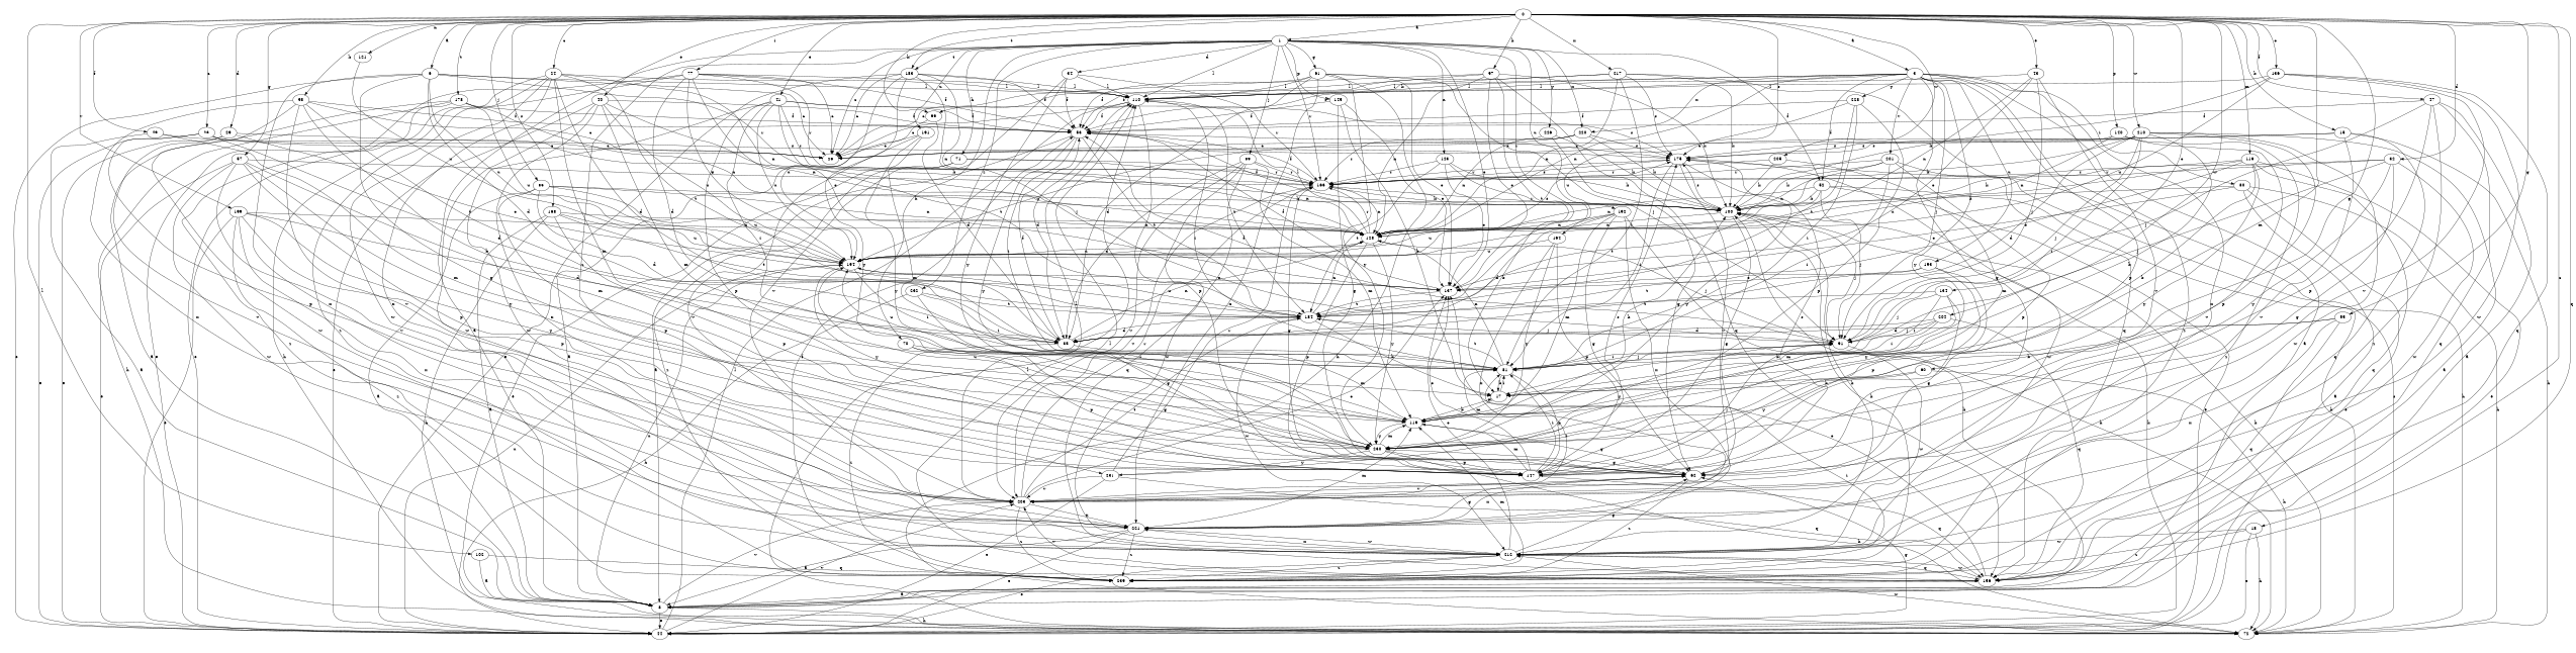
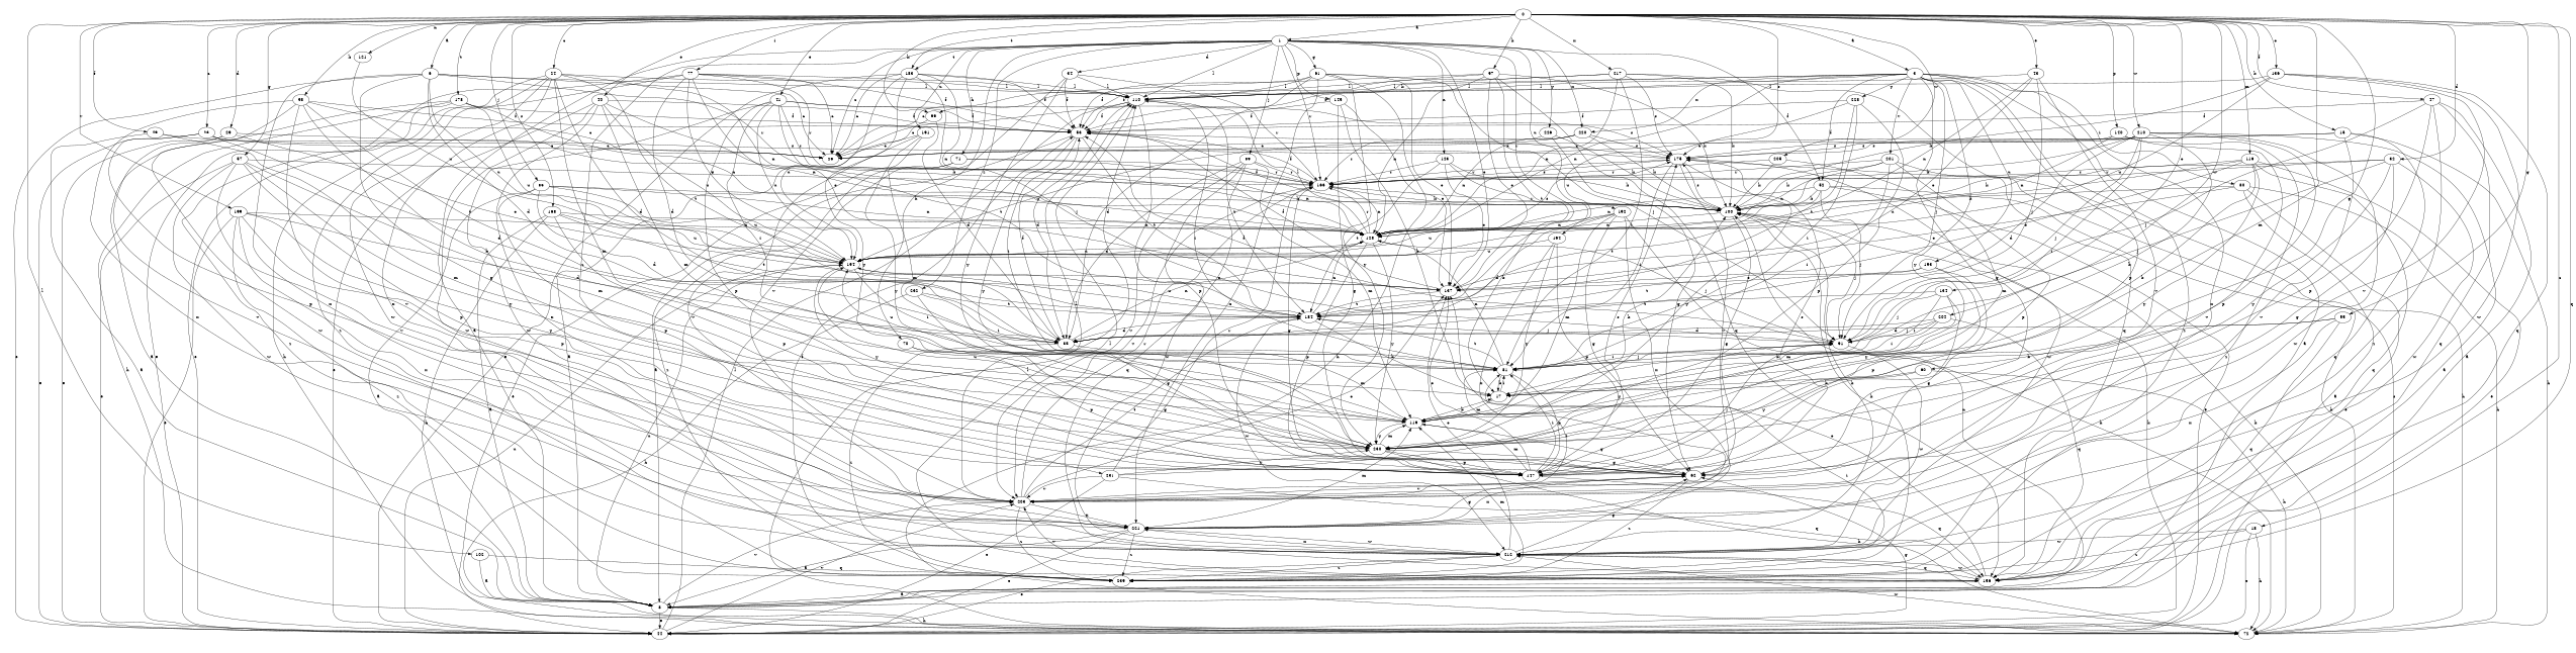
  strict digraph {
    0
    1
    3
    6
    15
    18
    23
    24
    29
    32
    40
    41
    43
    47
    49
    55
    57
    60
    77
    85
    97
    98
    99
    102
    116
    119
    121
    134
    136
    140
    156
    168
    175
    178
    183
    199
    204
    205
    210
    217
    8
    26
    34
    52
    61
    70
    71
    89
    110
    123
    137
    145
    164
    166
    191
    192
    220
    226
    231
    232
    53
    62
    80
    91
    128
    147
    193
    201
    221
    228
    230
    239
    35
    44
    194
    72
    203
    212
    100
    184
    81
    17
    0 -> 1 [label=a]
    0 -> 3 [label=a]
    0 -> 6 [label=a]
    0 -> 15 [label=b]
    0 -> 18 [label=c]
    0 -> 23 [label=c]
    0 -> 24 [label=c]
    0 -> 29 [label=d]
    0 -> 32 [label=d]
    0 -> 40 [label=e]
    0 -> 41 [label=e]
    0 -> 43 [label=e]
    0 -> 47 [label=f]
    0 -> 49 [label=f]
    0 -> 55 [label=g]
    0 -> 57 [label=g]
    0 -> 60 [label=g]
    0 -> 77 [label=i]
    0 -> 85 [label=j]
    0 -> 97 [label=k]
    0 -> 98 [label=k]
    0 -> 99 [label=k]
    0 -> 102 [label=l]
    0 -> 116 [label=m]
    0 -> 119 [label=m]
    0 -> 121 [label=n]
    0 -> 134 [label=o]
    0 -> 136 [label=o]
    0 -> 140 [label=p]
    0 -> 156 [label=q]
    0 -> 168 [label=s]
    0 -> 175 [label=s]
    0 -> 178 [label=t]
    0 -> 183 [label=t]
    0 -> 199 [label=v]
    0 -> 204 [label=w]
    0 -> 205 [label=w]
    0 -> 210 [label=w]
    0 -> 217 [label=x]
    1 -> 183 [label=t]
    1 -> 8 [label=a]
    1 -> 26 [label=c]
    1 -> 34 [label=d]
    1 -> 52 [label=f]
    1 -> 61 [label=g]
    1 -> 70 [label=h]
    1 -> 71 [label=h]
    1 -> 89 [label=j]
    1 -> 110 [label=l]
    1 -> 123 [label=n]
    1 -> 137 [label=o]
    1 -> 145 [label=p]
    1 -> 164 [label=r]
    1 -> 166 [label=r]
    1 -> 191 [label=u]
    1 -> 192 [label=u]
    1 -> 220 [label=x]
    1 -> 226 [label=y]
    1 -> 231 [label=z]
    1 -> 232 [label=z]
    3 -> 99 [label=k]
    3 -> 8 [label=a]
    3 -> 52 [label=f]
    3 -> 110 [label=l]
    3 -> 220 [label=x]
    3 -> 53 [label=f]
    3 -> 62 [label=g]
    3 -> 80 [label=i]
    3 -> 91 [label=j]
    3 -> 128 [label=n]
    3 -> 147 [label=p]
    3 -> 193 [label=u]
    3 -> 201 [label=v]
    3 -> 221 [label=x]
    3 -> 228 [label=y]
    3 -> 230 [label=y]
    3 -> 239 [label=z]
    6 -> 26 [label=c]
    6 -> 110 [label=l]
    6 -> 166 [label=r]
    6 -> 62 [label=g]
    6 -> 221 [label=x]
    6 -> 35 [label=d]
    6 -> 44 [label=e]
    6 -> 194 [label=u]
    15 -> 156 [label=q]
    15 -> 175 [label=s]
    15 -> 26 [label=c]
    15 -> 72 [label=h]
    15 -> 203 [label=v]
    18 -> 239 [label=z]
    18 -> 44 [label=e]
    18 -> 72 [label=h]
    18 -> 212 [label=w]
    23 -> 26 [label=c]
    23 -> 147 [label=p]
    23 -> 35 [label=d]
    23 -> 44 [label=e]
    23 -> 100 [label=k]
    24 -> 119 [label=m]
    24 -> 110 [label=l]
    24 -> 128 [label=n]
    24 -> 221 [label=x]
    24 -> 35 [label=d]
    24 -> 44 [label=e]
    24 -> 72 [label=h]
    24 -> 212 [label=w]
    24 -> 184 [label=t]
    29 -> 175 [label=s]
    29 -> 137 [label=o]
    29 -> 44 [label=e]
    29 -> 203 [label=v]
    32 -> 166 [label=r]
    32 -> 62 [label=g]
    32 -> 91 [label=j]
    32 -> 230 [label=y]
    32 -> 212 [label=w]
    32 -> 100 [label=k]
    40 -> 119 [label=m]
    40 -> 53 [label=f]
    40 -> 128 [label=n]
    40 -> 221 [label=x]
    40 -> 44 [label=e]
    40 -> 194 [label=u]
    40 -> 212 [label=w]
    41 -> 175 [label=s]
    41 -> 166 [label=r]
    41 -> 53 [label=f]
    41 -> 147 [label=p]
    41 -> 194 [label=u]
    41 -> 212 [label=w]
    41 -> 184 [label=t]
    41 -> 81 [label=i]
    43 -> 110 [label=l]
    43 -> 137 [label=o]
    43 -> 91 [label=j]
    43 -> 128 [label=n]
    43 -> 203 [label=v]
    47 -> 156 [label=q]
    47 -> 8 [label=a]
    47 -> 53 [label=f]
    47 -> 91 [label=j]
    47 -> 147 [label=p]
    47 -> 239 [label=z]
    49 -> 119 [label=m]
    49 -> 8 [label=a]
    49 -> 26 [label=c]
    55 -> 156 [label=q]
    55 -> 221 [label=x]
    55 -> 35 [label=d]
    55 -> 17 [label=b]
    57 -> 119 [label=m]
    57 -> 166 [label=r]
    57 -> 147 [label=p]
    57 -> 230 [label=y]
    57 -> 44 [label=e]
    57 -> 203 [label=v]
    57 -> 212 [label=w]
    60 -> 230 [label=y]
    60 -> 72 [label=h]
    60 -> 17 [label=b]
    77 -> 26 [label=c]
    77 -> 110 [label=l]
    77 -> 137 [label=o]
    77 -> 166 [label=r]
    77 -> 53 [label=f]
    77 -> 239 [label=z]
    77 -> 35 [label=d]
    77 -> 44 [label=e]
    77 -> 194 [label=u]
    85 -> 8 [label=a]
    85 -> 128 [label=n]
    85 -> 147 [label=p]
    85 -> 35 [label=d]
    85 -> 194 [label=u]
    85 -> 100 [label=k]
    97 -> 156 [label=q]
    97 -> 26 [label=c]
    97 -> 110 [label=l]
    97 -> 137 [label=o]
    97 -> 128 [label=n]
    97 -> 100 [label=k]
    97 -> 184 [label=t]
    98 -> 26 [label=c]
    98 -> 53 [label=f]
    98 -> 221 [label=x]
    98 -> 203 [label=v]
    98 -> 212 [label=w]
    98 -> 184 [label=t]
    98 -> 17 [label=b]
    99 -> 8 [label=a]
    99 -> 35 [label=d]
    102 -> 156 [label=q]
    102 -> 8 [label=a]
    116 -> 156 [label=q]
    116 -> 137 [label=o]
    116 -> 166 [label=r]
    116 -> 230 [label=y]
    116 -> 44 [label=e]
    116 -> 194 [label=u]
    116 -> 17 [label=b]
    119 -> 62 [label=g]
    119 -> 230 [label=y]
    119 -> 100 [label=k]
    119 -> 17 [label=b]
    121 -> 194 [label=u]
    134 -> 119 [label=m]
    134 -> 62 [label=g]
    134 -> 91 [label=j]
    134 -> 184 [label=t]
    134 -> 81 [label=i]
    136 -> 156 [label=q]
    136 -> 110 [label=l]
    136 -> 194 [label=u]
    136 -> 203 [label=v]
    136 -> 212 [label=w]
    136 -> 100 [label=k]
    140 -> 175 [label=s]
    140 -> 128 [label=n]
    140 -> 239 [label=z]
    140 -> 203 [label=v]
    156 -> 8 [label=a]
    156 -> 110 [label=l]
    156 -> 137 [label=o]
    156 -> 203 [label=v]
    156 -> 212 [label=w]
    168 -> 8 [label=a]
    168 -> 128 [label=n]
    168 -> 147 [label=p]
    168 -> 194 [label=u]
    168 -> 72 [label=h]
    168 -> 184 [label=t]
    175 -> 166 [label=r]
    175 -> 230 [label=y]
    175 -> 203 [label=v]
    175 -> 212 [label=w]
    175 -> 81 [label=i]
    178 -> 8 [label=a]
    178 -> 53 [label=f]
    178 -> 128 [label=n]
    178 -> 239 [label=z]
    178 -> 194 [label=u]
    178 -> 72 [label=h]
    183 -> 26 [label=c]
    183 -> 110 [label=l]
    183 -> 53 [label=f]
    183 -> 91 [label=j]
    183 -> 128 [label=n]
    183 -> 230 [label=y]
    183 -> 44 [label=e]
    183 -> 194 [label=u]
    199 -> 128 [label=n]
    199 -> 147 [label=p]
    199 -> 221 [label=x]
    199 -> 230 [label=y]
    199 -> 239 [label=z]
    199 -> 35 [label=d]
    199 -> 44 [label=e]
    204 -> 156 [label=q]
    204 -> 91 [label=j]
    204 -> 35 [label=d]
    204 -> 81 [label=i]
    204 -> 17 [label=b]
    205 -> 119 [label=m]
    205 -> 166 [label=r]
    205 -> 100 [label=k]
    210 -> 175 [label=s]
    210 -> 8 [label=a]
    210 -> 26 [label=c]
    210 -> 91 [label=j]
    210 -> 147 [label=p]
    210 -> 35 [label=d]
    210 -> 212 [label=w]
    210 -> 100 [label=k]
    210 -> 81 [label=i]
    210 -> 17 [label=b]
    217 -> 156 [label=q]
    217 -> 175 [label=s]
    217 -> 110 [label=l]
    217 -> 53 [label=f]
    217 -> 128 [label=n]
    217 -> 100 [label=k]
    217 -> 81 [label=i]
    8 -> 44 [label=e]
    8 -> 194 [label=u]
    8 -> 72 [label=h]
    8 -> 203 [label=v]
-   8 -> 100 [label=k]
+   8 -> 100 [label=n]
    34 -> 110 [label=l]
    34 -> 166 [label=r]
    34 -> 53 [label=f]
    34 -> 230 [label=y]
    34 -> 203 [label=v]
    52 -> 91 [label=j]
    52 -> 128 [label=n]
    52 -> 44 [label=e]
    52 -> 72 [label=h]
    52 -> 100 [label=k]
    52 -> 184 [label=t]
    61 -> 110 [label=l]
    61 -> 137 [label=o]
    61 -> 53 [label=f]
    61 -> 91 [label=j]
    61 -> 221 [label=x]
    61 -> 230 [label=y]
    61 -> 35 [label=d]
    61 -> 72 [label=h]
    70 -> 62 [label=g]
    70 -> 147 [label=p]
-   70 -> 81 [label=i]
    71 -> 166 [label=r]
    71 -> 128 [label=n]
    71 -> 239 [label=z]
    71 -> 44 [label=e]
    89 -> 119 [label=m]
    89 -> 156 [label=q]
    89 -> 166 [label=r]
    89 -> 35 [label=d]
    89 -> 203 [label=v]
    89 -> 212 [label=w]
    110 -> 26 [label=c]
    110 -> 53 [label=f]
    110 -> 147 [label=p]
    110 -> 35 [label=d]
    110 -> 184 [label=t]
    110 -> 81 [label=i]
    123 -> 137 [label=o]
    123 -> 166 [label=r]
    123 -> 100 [label=k]
    123 -> 184 [label=t]
    123 -> 17 [label=b]
    137 -> 53 [label=f]
    137 -> 184 [label=t]
    145 -> 137 [label=o]
    145 -> 53 [label=f]
    145 -> 62 [label=g]
    145 -> 17 [label=b]
    164 -> 147 [label=p]
    164 -> 221 [label=x]
    164 -> 230 [label=y]
    164 -> 194 [label=u]
    166 -> 175 [label=s]
    166 -> 53 [label=f]
    166 -> 62 [label=g]
    166 -> 128 [label=n]
    166 -> 203 [label=v]
    166 -> 100 [label=k]
    191 -> 119 [label=m]
    191 -> 26 [label=c]
    191 -> 230 [label=y]
    191 -> 203 [label=v]
    192 -> 119 [label=m]
    192 -> 62 [label=g]
    192 -> 128 [label=n]
    192 -> 221 [label=x]
    192 -> 35 [label=d]
    192 -> 194 [label=u]
    192 -> 72 [label=h]
    220 -> 175 [label=s]
    220 -> 166 [label=r]
    220 -> 128 [label=n]
    220 -> 194 [label=u]
    220 -> 100 [label=k]
    226 -> 26 [label=c]
    226 -> 62 [label=g]
    226 -> 100 [label=k]
    231 -> 156 [label=q]
    231 -> 175 [label=s]
    231 -> 166 [label=r]
-   230 -> 231 [label=y]
+   231 -> 230 [label=y]
    231 -> 44 [label=e]
    231 -> 203 [label=v]
    232 -> 62 [label=g]
    232 -> 72 [label=h]
    232 -> 184 [label=t]
    232 -> 81 [label=i]
    53 -> 175 [label=s]
    53 -> 8 [label=a]
    53 -> 230 [label=y]
    53 -> 184 [label=t]
    53 -> 81 [label=i]
    62 -> 175 [label=s]
    62 -> 221 [label=x]
    62 -> 239 [label=z]
    62 -> 203 [label=v]
    80 -> 8 [label=a]
    80 -> 137 [label=o]
    80 -> 44 [label=e]
    80 -> 72 [label=h]
    80 -> 100 [label=k]
    91 -> 53 [label=f]
    91 -> 230 [label=y]
    91 -> 212 [label=w]
    91 -> 81 [label=i]
    128 -> 175 [label=s]
    128 -> 110 [label=l]
    128 -> 166 [label=r]
    128 -> 91 [label=j]
    128 -> 147 [label=p]
    128 -> 230 [label=y]
    128 -> 194 [label=u]
    147 -> 119 [label=m]
    147 -> 156 [label=q]
    147 -> 137 [label=o]
    147 -> 91 [label=j]
    147 -> 81 [label=i]
    193 -> 137 [label=o]
    193 -> 147 [label=p]
    193 -> 230 [label=y]
    193 -> 184 [label=t]
    201 -> 166 [label=r]
    201 -> 128 [label=n]
    201 -> 147 [label=p]
    201 -> 72 [label=h]
    201 -> 100 [label=k]
    201 -> 81 [label=i]
    221 -> 119 [label=m]
    221 -> 8 [label=a]
    221 -> 62 [label=g]
    221 -> 239 [label=z]
    221 -> 44 [label=e]
    221 -> 212 [label=w]
    228 -> 53 [label=f]
    228 -> 147 [label=p]
    228 -> 194 [label=u]
    228 -> 184 [label=t]
    228 -> 81 [label=i]
    230 -> 119 [label=m]
    230 -> 62 [label=g]
    230 -> 147 [label=p]
    230 -> 194 [label=u]
    230 -> 72 [label=h]
    239 -> 119 [label=m]
    239 -> 53 [label=f]
    239 -> 100 [label=k]
    239 -> 81 [label=i]
    35 -> 119 [label=m]
    35 -> 53 [label=f]
    35 -> 128 [label=n]
    35 -> 239 [label=z]
    44 -> 110 [label=l]
    44 -> 62 [label=g]
    44 -> 194 [label=u]
    44 -> 203 [label=v]
    44 -> 100 [label=k]
    194 -> 137 [label=o]
    194 -> 230 [label=y]
    194 -> 81 [label=i]
    72 -> 175 [label=s]
    72 -> 110 [label=l]
    72 -> 212 [label=w]
    72 -> 100 [label=k]
    203 -> 110 [label=l]
    203 -> 137 [label=o]
    203 -> 166 [label=r]
    203 -> 221 [label=x]
    203 -> 239 [label=z]
    203 -> 184 [label=t]
    203 -> 81 [label=i]
    212 -> 156 [label=q]
    212 -> 137 [label=o]
    212 -> 62 [label=g]
    212 -> 221 [label=x]
    212 -> 239 [label=z]
    212 -> 44 [label=e]
    212 -> 100 [label=k]
    100 -> 175 [label=s]
    100 -> 166 [label=r]
    100 -> 53 [label=f]
    100 -> 62 [label=g]
    100 -> 91 [label=j]
    100 -> 128 [label=n]
    184 -> 91 [label=j]
    184 -> 128 [label=n]
    184 -> 35 [label=d]
    184 -> 194 [label=u]
    184 -> 212 [label=w]
    184 -> 17 [label=b]
    81 -> 91 [label=j]
    81 -> 128 [label=n]
    81 -> 147 [label=p]
    81 -> 194 [label=u]
    81 -> 184 [label=t]
    81 -> 17 [label=b]
    17 -> 119 [label=m]
    17 -> 81 [label=i]
  }
